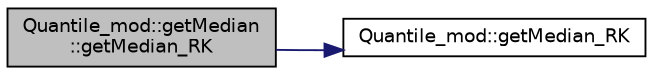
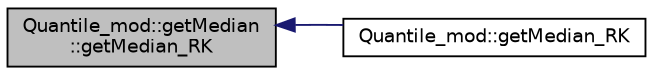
  digraph {
    rankdir=LR
    node [color=black fontname=Helvetica fontsize=10 shape=record style=filled]
    n1 [fillcolor=grey75 fontcolor=black height=0.2 label="Quantile_mod::getMedian\l::getMedian_RK" width=0.4]
    n2 [fillcolor=white height=0.2 label="Quantile_mod::getMedian_RK" width=0.4]
-   n1 -> n2 [color=midnightblue fontname=Helvetica fontsize=10 labelfontname=Helvetica labelfontsize=10 style=solid]
+   n2 -> n1 [color=midnightblue fontname=Helvetica fontsize=10 labelfontname=Helvetica labelfontsize=10 style=solid]
  }
